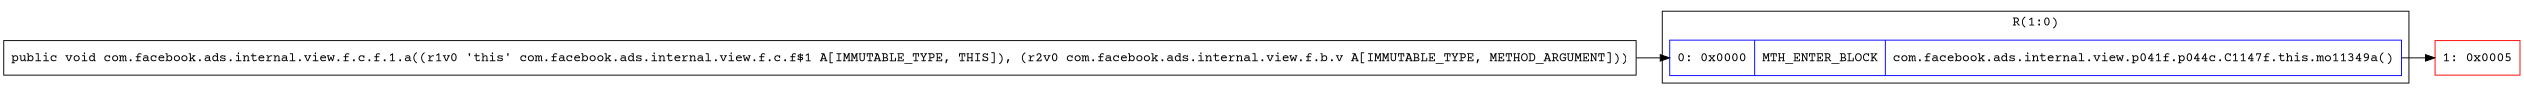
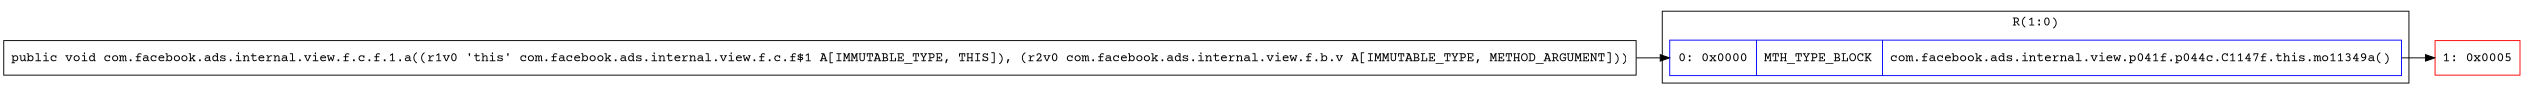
  digraph {
    rankdir=LR
    fontname="Courier Prime"
    node [shape=record fontname="Courier Prime"]
    edge [fontname="Courier Prime"]
-   n1 [color=blue label="{0\:\ 0x0000|MTH_ENTER_BLOCK\l|com.facebook.ads.internal.view.p041f.p044c.C1147f.this.mo11349a()\l}"]
+   n1 [color=blue label="{0\:\ 0x0000|MTH_TYPE_BLOCK\l|com.facebook.ads.internal.view.p041f.p044c.C1147f.this.mo11349a()\l}"]
    n2 [color=red label="{1\:\ 0x0005}"]
    n3 [label="{public void com.facebook.ads.internal.view.f.c.f.1.a((r1v0 'this' com.facebook.ads.internal.view.f.c.f$1 A[IMMUTABLE_TYPE, THIS]), (r2v0 com.facebook.ads.internal.view.f.b.v A[IMMUTABLE_TYPE, METHOD_ARGUMENT])) }"]
    subgraph cluster_1 {
      label="R(1:0)"
      n1
    }
    n1 -> n2
    n3 -> n1
  }
